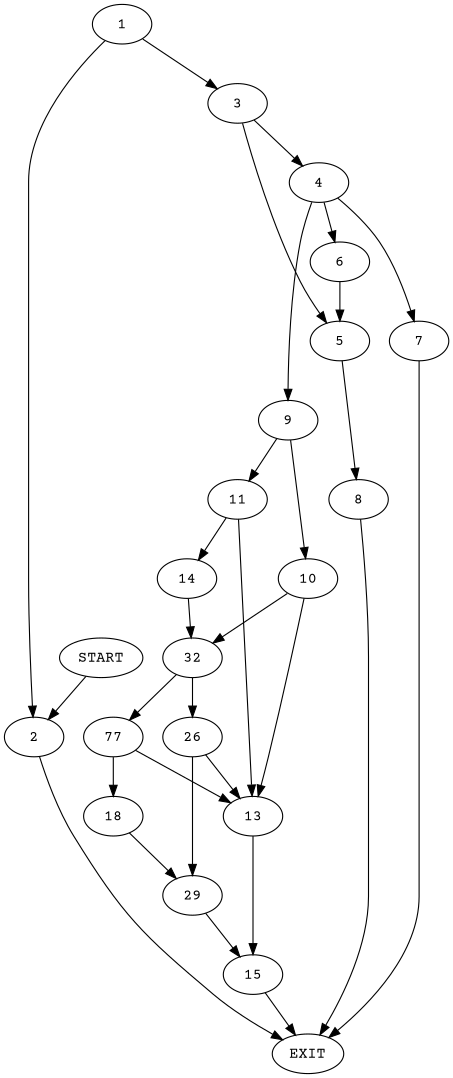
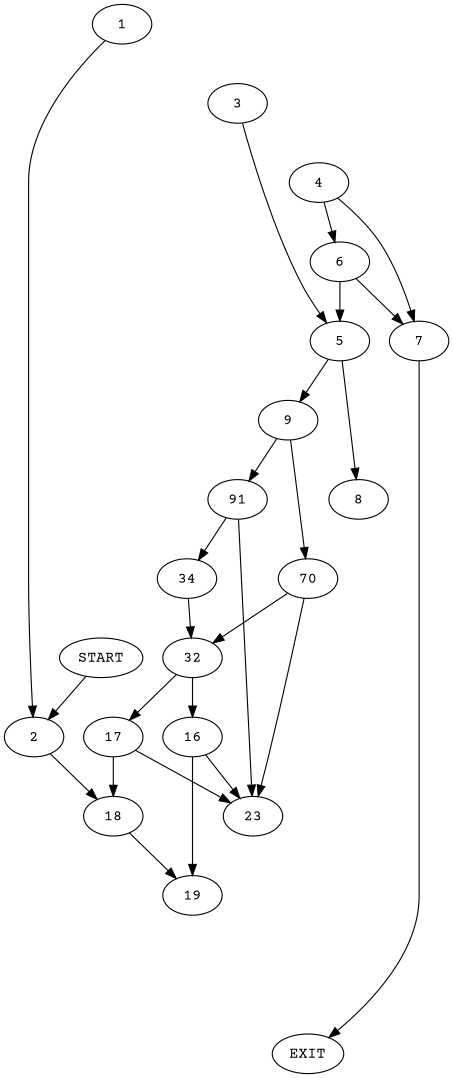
  digraph {
    fontname="Courier Prime"
    node [fontname="Courier Prime"]
    edge [fontname="Courier Prime"]
    n1 [label=START]
    2
    1
    3
    n5 [label=EXIT]
    4
    5
    6
    7
    8
    9
-   10
-   11
+   10 [label=70]
+   11 [label=91]
    n14 [label=32]
-   13
-   14
-   16 [label=26]
-   17 [label=77]
-   15
-   19 [label=29]
+   13 [label=23]
+   14 [label=34]
+   16
+   17
+   19
    18
    n1 -> 2
-   2 -> n5
+   2 -> 18
    1 -> 2
-   1 -> 3
-   3 -> 4
    3 -> 5
    4 -> 6
    4 -> 7
    5 -> 8
-   4 -> 9
+   5 -> 9
    6 -> 5
+   6 -> 7
    7 -> n5
-   8 -> n5
    9 -> 10
    9 -> 11
    10 -> n14
    10 -> 13
    11 -> 13
    11 -> 14
    n14 -> 16
    n14 -> 17
-   13 -> 15
    14 -> n14
    16 -> 13
    16 -> 19
    17 -> 13
    17 -> 18
-   15 -> n5
-   19 -> 15
    18 -> 19
  }
